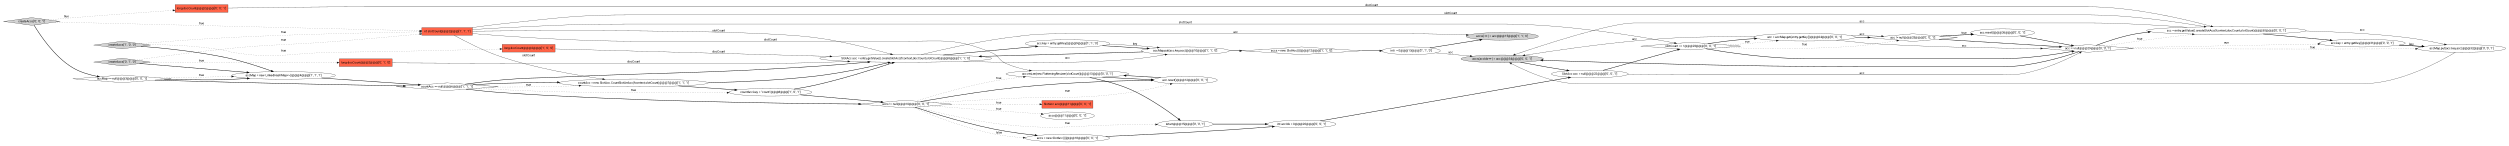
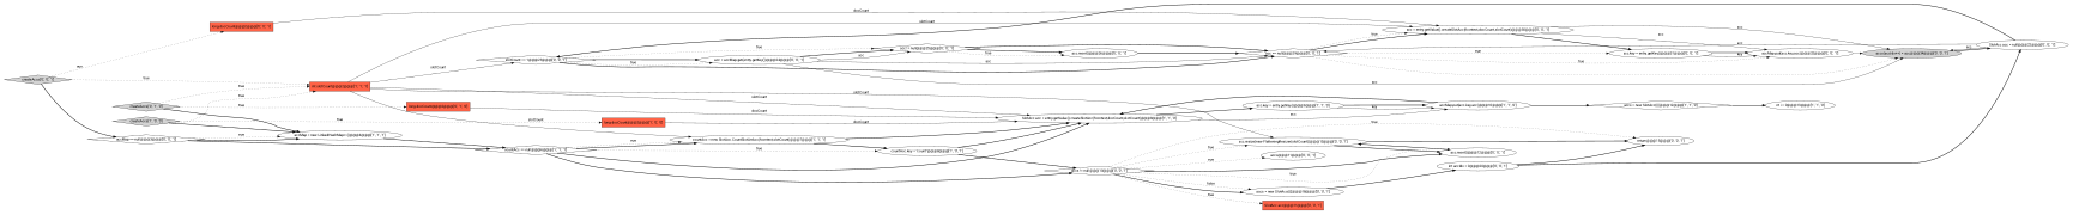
  digraph {
    fontname=Roboto
    rankdir=LR
    node [fillcolor=white fontname=Roboto shape=ellipse style=filled]
    edge [fontname=Roboto style=bold]
    n1 [fillcolor=lightgray label="createAccs['0', '1', '0']" shape=diamond]
    n2 [fillcolor=tomato label="long docCount@@@2@@@['0', '1', '0']" shape=box]
    n3 [fillcolor=tomato label="int slotCount@@@2@@@['1', '1', '1']" shape=box]
    n4 [label="accMap = new LinkedHashMap<>()@@@4@@@['1', '1', '1']"]
    n5 [label="SlotAcc acc = entry.getValue().createSlotAcc(fcontext,docCount,slotCount)@@@8@@@['1', '1', '0']"]
    n6 [label="acc.resize(new FlatteningResizer(slotCount))@@@13@@@['0', '0', '1']"]
    n7 [label="slotCount == 1@@@23@@@['0', '0', '1']" shape=diamond]
    n8 [label="acc = entry.getValue().createSlotAcc(fcontext,docCount,slotCount)@@@30@@@['0', '0', '1']"]
    n9 [label="countAcc = new SlotAcc.CountSlotArrAcc(fcontext,slotCount)@@@7@@@['1', '1', '1']"]
    n10 [label="countAcc == null@@@6@@@['1', '1', '1']" shape=diamond]
    n11 [label="return@@@15@@@['0', '0', '1']"]
    n12 [label="acc.reset()@@@12@@@['0', '0', '1']"]
    n13 [label="int accIdx = 0@@@20@@@['0', '0', '1']"]
    n14 [label="accMap.put(acc.key,acc)@@@32@@@['0', '0', '1']"]
    n15 [fillcolor=lightgray label="accs(accIdx++( = acc@@@34@@@['0', '0', '1']"]
    n16 [label="SlotAcc acc = null@@@22@@@['0', '0', '1']"]
    n17 [label="acc == null@@@29@@@['0', '0', '1']" shape=diamond]
    n18 [label="acc = accMap.get(entry.getKey())@@@24@@@['0', '0', '1']"]
    n19 [label="acc != null@@@25@@@['0', '0', '1']" shape=diamond]
    n20 [label="acc.key = entry.getKey()@@@31@@@['0', '0', '1']"]
    n21 [fillcolor=tomato label="long docCount@@@2@@@['1', '0', '0']" shape=box]
-   n22 [fillcolor=lightgray label="accs(i++( = acc@@@15@@@['1', '1', '0']"]
    n23 [label="accMap.put(acc.key,acc)@@@10@@@['1', '1', '0']"]
    n24 [label="acc.key = entry.getKey()@@@9@@@['1', '1', '0']"]
    n25 [label="acc.reset()@@@26@@@['0', '0', '1']"]
    n26 [fillcolor=tomato label="long docCount@@@2@@@['0', '0', '1']" shape=box]
    n27 [fillcolor=lightgray label="createAccs['0', '0', '1']" shape=diamond]
    n28 [label="accMap == null@@@3@@@['0', '0', '1']" shape=diamond]
    n29 [label="accs = new SlotAcc((((@@@12@@@['1', '1', '0']" shape=diamond]
    n30 [label="int i = 0@@@13@@@['1', '1', '0']"]
    n31 [label="accs != null@@@10@@@['0', '0', '1']" shape=diamond]
    n32 [fillcolor=tomato label="SlotAcc acc@@@11@@@['0', '0', '1']" shape=box]
    n33 [label="accs = new SlotAcc((((@@@18@@@['0', '0', '1']"]
    n34 [label="accs@@@11@@@['0', '0', '1']"]
    n35 [label="countAcc.key = \"count\"@@@8@@@['1', '0', '1']"]
    n36 [fillcolor=lightgray label="createAccs['1', '0', '0']" shape=diamond]
    n1 -> n2 [label=true style=dotted]
    n1 -> n3 [label=true style=dotted]
    n1 -> n4
    n2 -> n5 [label=docCount style=solid]
    n3 -> n5 [label=slotCount style=solid]
    n3 -> n6 [label=slotCount style=solid]
    n3 -> n7 [label=slotCount style=solid]
    n3 -> n8 [label=slotCount style=solid]
    n3 -> n9 [label=slotCount style=solid]
    n4 -> n10
-   n5 -> n22 [label=acc style=solid]
    n5 -> n23 [label=acc style=solid]
    n5 -> n24
    n6 -> n11
    n6 -> n12
    n7 -> n17
    n7 -> n18
    n7 -> n18 [label=true style=dotted]
    n7 -> n19 [label=true style=dotted]
    n8 -> n14 [label=acc style=solid]
    n8 -> n15 [label=acc style=solid]
    n8 -> n20
    n9 -> n5
    n9 -> n35
    n10 -> n5
    n10 -> n9 [label=true style=dotted]
    n10 -> n9
    n10 -> n31
    n10 -> n35 [label=true style=dotted]
-   n11 -> n13
+   n13 -> n11
    n12 -> n6
    n13 -> n16
    n14 -> n15 [style=solid]
    n15 -> n16
    n16 -> n7
-   n30 -> n15 [label=acc style=solid]
+   n16 -> n15 [label=acc style=solid]
    n16 -> n17 [label=acc style=solid]
    n17 -> n8
    n17 -> n8 [label=true style=dotted]
    n17 -> n14 [label=true style=dotted]
-   n17 -> n15
+   n17 -> n15 [style=dotted]
    n17 -> n20 [label=true style=dotted]
    n18 -> n15 [label=acc style=solid]
    n18 -> n17 [label=acc style=solid]
    n18 -> n19
    n18 -> n19 [label=acc style=solid]
    n19 -> n17
    n19 -> n25 [label=true style=dotted]
    n19 -> n25
    n20 -> n14 [label=key style=solid]
    n20 -> n14
    n21 -> n5 [label=docCount style=solid]
    n23 -> n5
    n23 -> n29
    n24 -> n23 [label=key style=solid]
    n24 -> n23
    n25 -> n17
    n26 -> n8 [label=docCount style=solid]
    n27 -> n3 [label=true style=dotted]
    n27 -> n26 [label=true style=dotted]
    n27 -> n28
    n28 -> n4
    n28 -> n4 [label=true style=dotted]
    n28 -> n10
    n29 -> n30
-   n30 -> n22
    n31 -> n6 [label=true style=dotted]
    n31 -> n11 [label=true style=dotted]
    n31 -> n12
    n31 -> n12 [label=true style=dotted]
    n31 -> n32 [label=true style=dotted]
    n31 -> n33
    n31 -> n33 [label=false style=dotted]
    n31 -> n34 [label=true style=dotted]
    n33 -> n13
    n35 -> n5
    n35 -> n31
    n36 -> n3 [label=true style=dotted]
    n36 -> n4
    n36 -> n21 [label=true style=dotted]
  }
